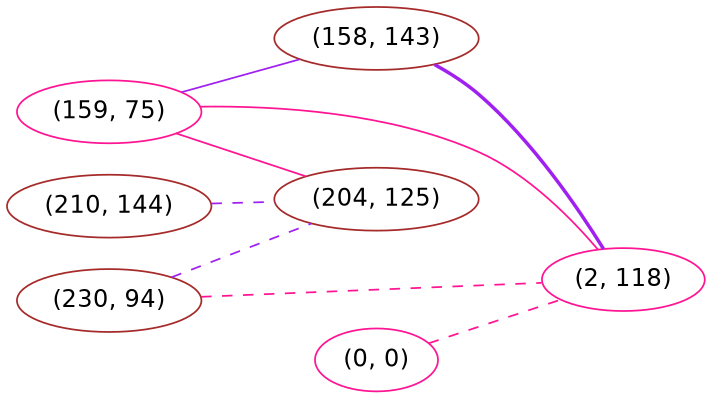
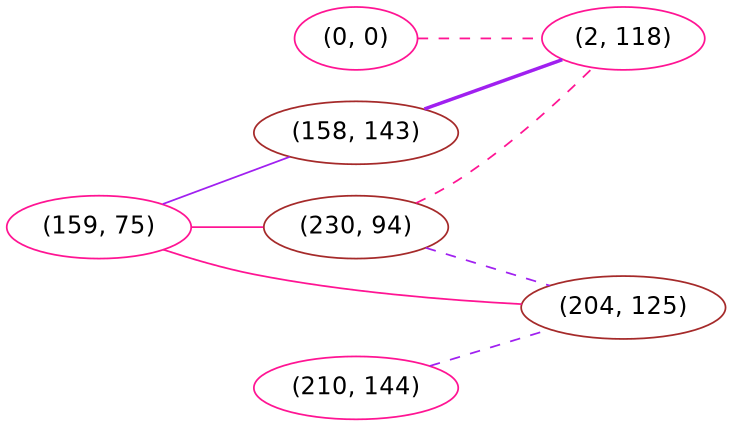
  graph {
    fontname="DejaVu Sans"
    rankdir=LR
    node [color=brown fontname="DejaVu Sans"]
    edge [color=purple fontname="DejaVu Sans" style=dashed weight=1]
    "(158, 143)"
    "(159, 75)" [color=deeppink]
    "(2, 118)" [color=deeppink]
    "(204, 125)"
    "(0, 0)" [color=deeppink]
-   "(210, 144)"
+   "(210, 144)" [color=deeppink]
    "(230, 94)"
    "(158, 143)" -- "(2, 118)" [style=bold]
    "(159, 75)" -- "(158, 143)" [style=solid]
-   "(159, 75)" -- "(2, 118)" [color=deeppink style=solid weight=3]
+   "(159, 75)" -- "(230, 94)" [color=deeppink style=solid weight=3]
    "(159, 75)" -- "(204, 125)" [color=deeppink style=solid weight=3]
    "(0, 0)" -- "(2, 118)" [color=deeppink weight=4]
    "(210, 144)" -- "(204, 125)" [weight=3]
    "(230, 94)" -- "(2, 118)" [color=deeppink]
    "(230, 94)" -- "(204, 125)"
  }
